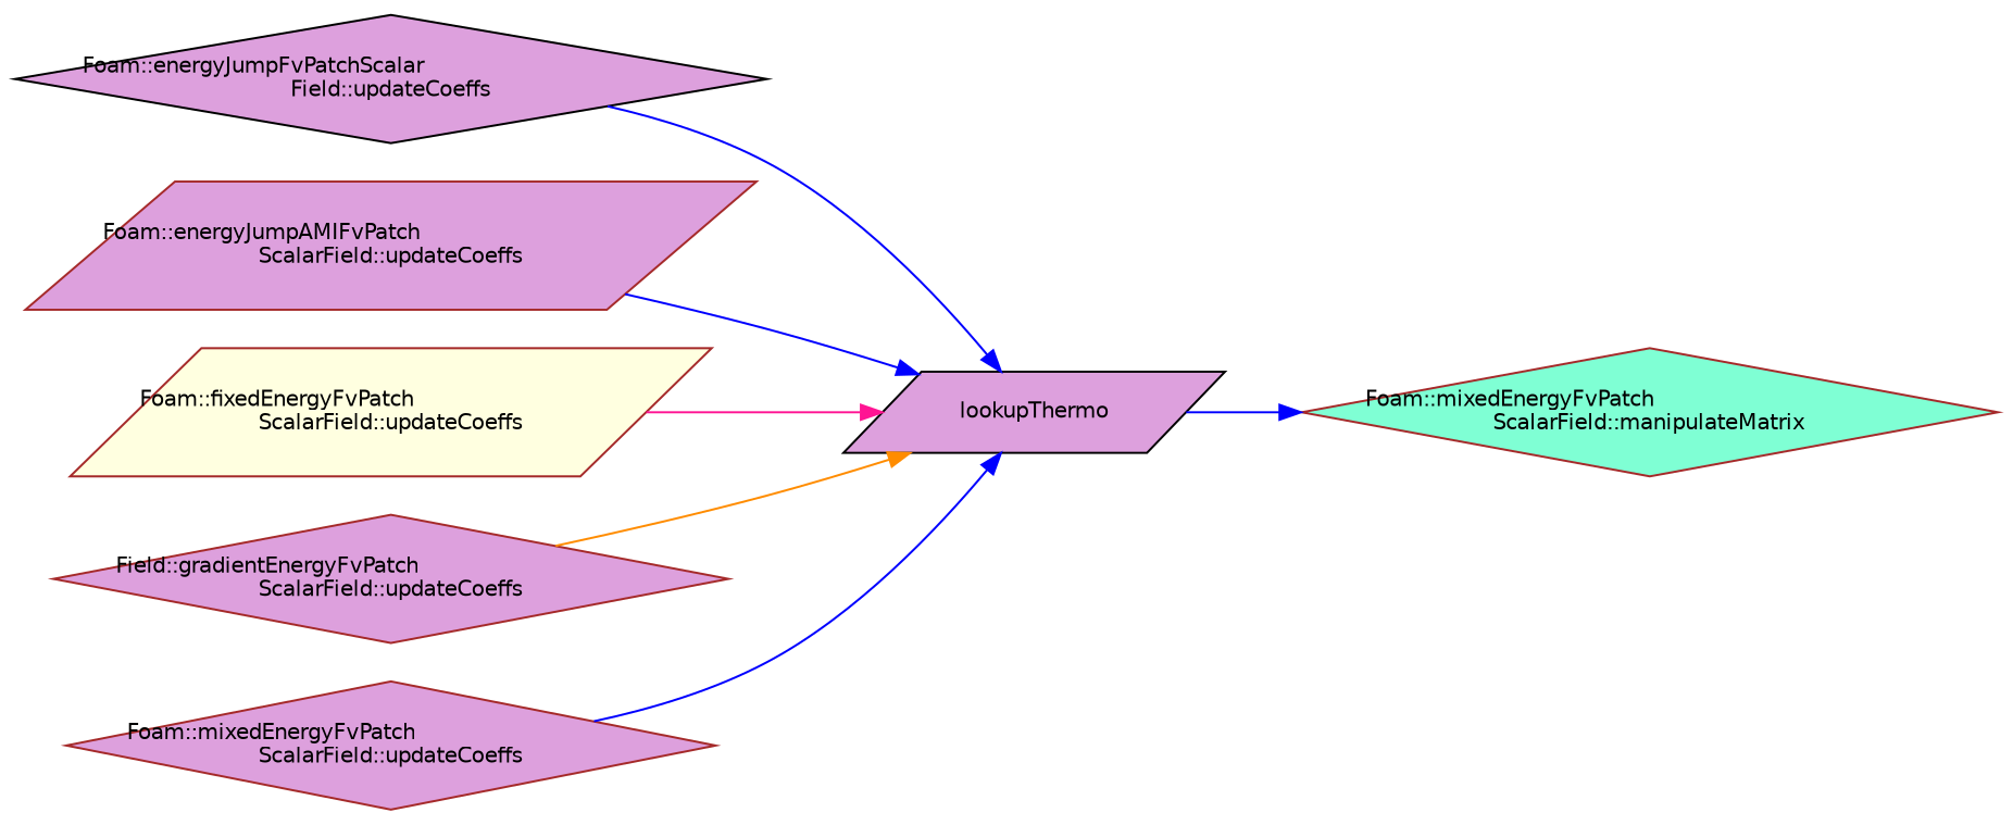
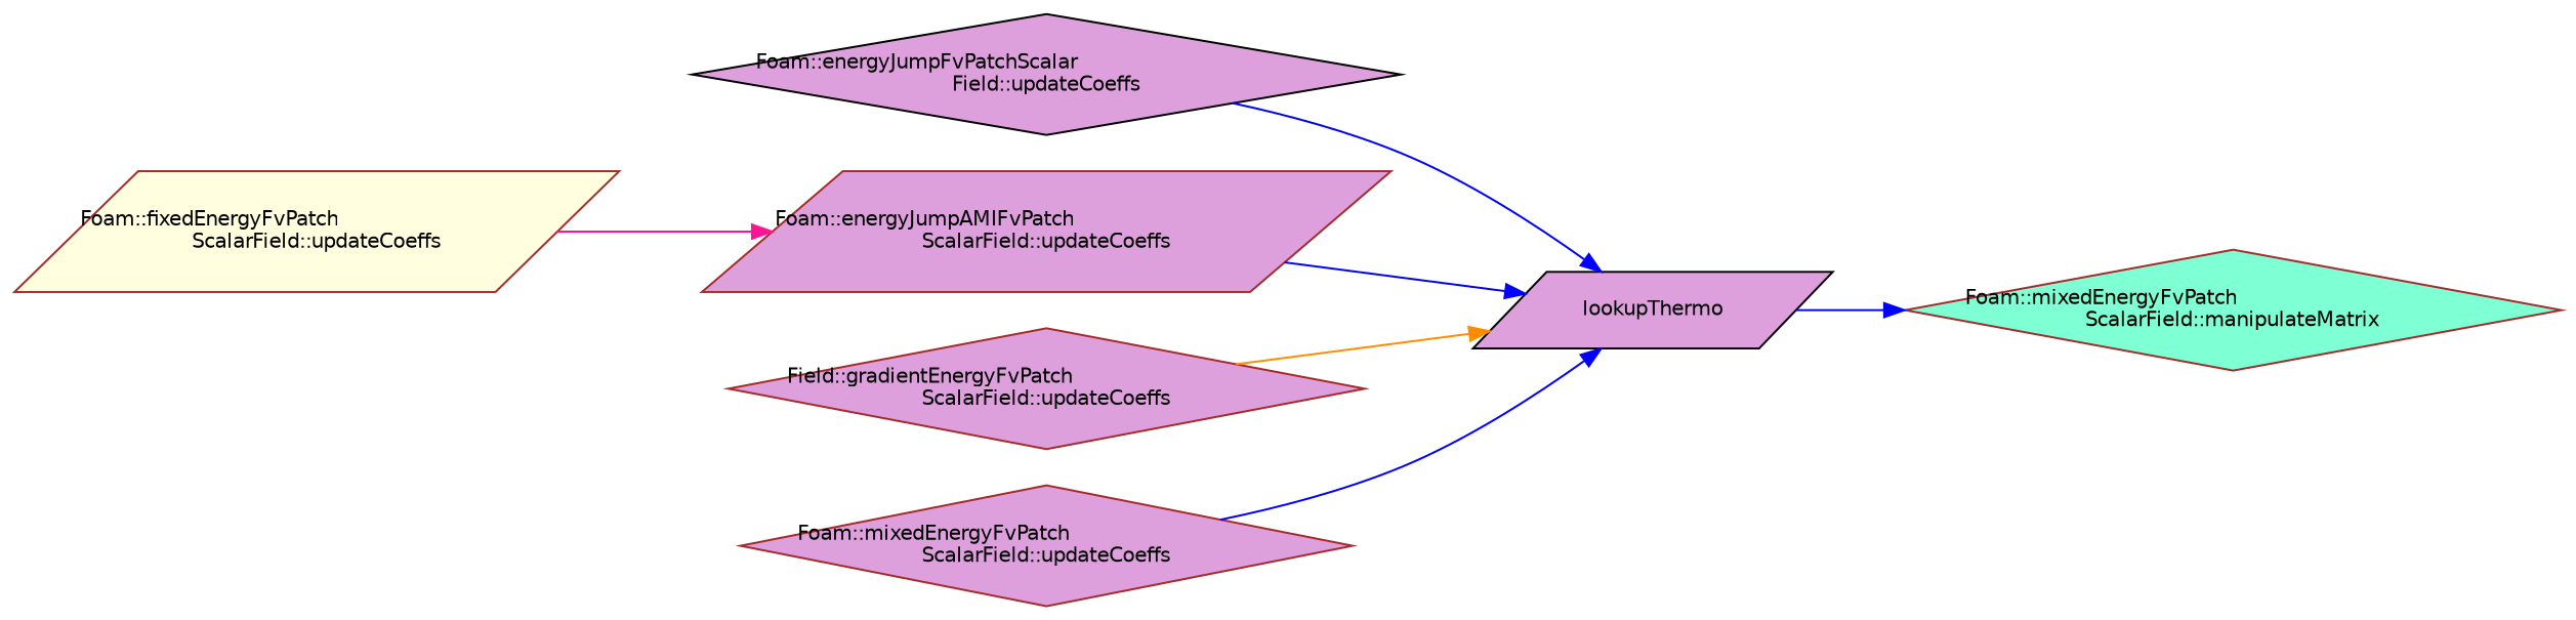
  digraph {
    rankdir=RL
    node [color=brown fillcolor=plum fontname=Helvetica fontsize=10 shape=diamond style=filled]
    edge [color=blue dir=back fontname=Helvetica fontsize=10 labelfontname=Helvetica labelfontsize=10 style=solid]
    n1 [color=black fontcolor=black height=0.2 label=lookupThermo shape=parallelogram width=0.4]
    n2 [color=black height=0.2 label="Foam::energyJumpFvPatchScalar\lField::updateCoeffs" width=0.4]
    n3 [height=0.2 label="Foam::energyJumpAMIFvPatch\lScalarField::updateCoeffs" shape=parallelogram width=0.4]
    n4 [fillcolor=lightyellow height=0.2 label="Foam::fixedEnergyFvPatch\lScalarField::updateCoeffs" shape=parallelogram width=0.4]
    n5 [height=0.2 label="Field::gradientEnergyFvPatch\lScalarField::updateCoeffs" width=0.4]
    n6 [height=0.2 label="Foam::mixedEnergyFvPatch\lScalarField::updateCoeffs" width=0.4]
    n7 [fillcolor=aquamarine height=0.2 label="Foam::mixedEnergyFvPatch\lScalarField::manipulateMatrix" width=0.4]
    n1 -> n2
    n1 -> n3
-   n1 -> n4 [color=deeppink]
+   n3 -> n4 [color=deeppink]
    n1 -> n5 [color=darkorange]
    n1 -> n6
    n7 -> n1
  }
